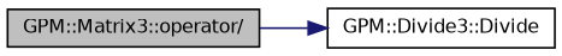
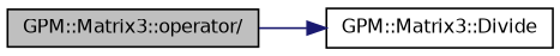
  digraph {
    rankdir=LR
    node [color=black fontname=Helvetica fontsize=10 shape=record style=filled]
    n1 [fillcolor=grey75 fontcolor=black height=0.2 label="GPM::Matrix3::operator/" width=0.4]
-   n2 [fillcolor=white height=0.2 label="GPM::Divide3::Divide" width=0.4]
+   n2 [fillcolor=white height=0.2 label="GPM::Matrix3::Divide" width=0.4]
    n1 -> n2 [color=midnightblue fontname=Helvetica fontsize=10 labelfontname=Helvetica labelfontsize=10 style=solid]
  }
